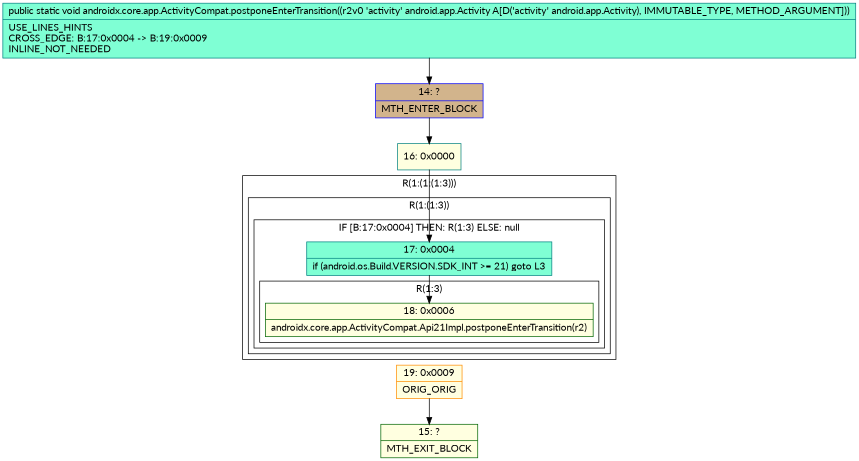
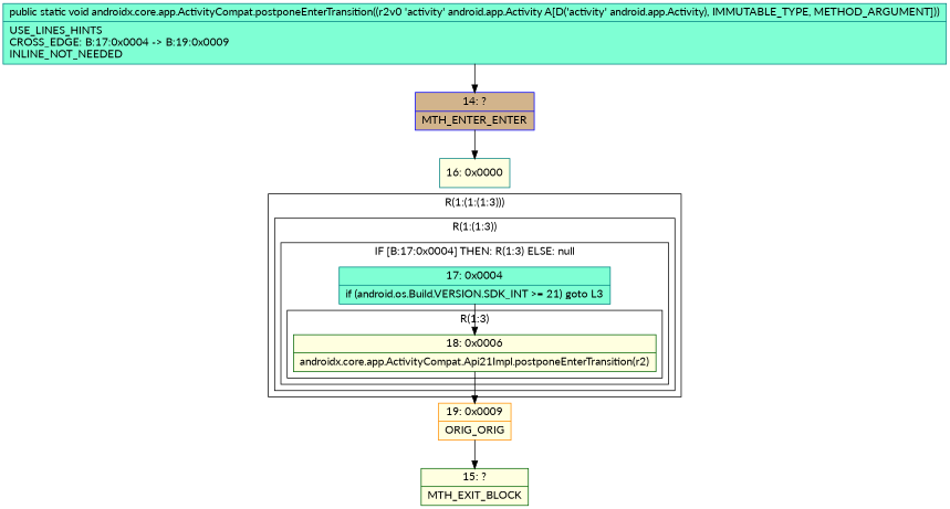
  digraph {
    fontname=Lato
    node [color=teal fillcolor=lightyellow fontname=Lato shape=record style=filled]
    edge [fontname=Lato]
    n1 [color=darkgreen label="{18\:\ 0x0006|androidx.core.app.ActivityCompat.Api21Impl.postponeEnterTransition(r2)\l}"]
    n2 [fillcolor=aquamarine label="{17\:\ 0x0004|if (android.os.Build.VERSION.SDK_INT \>= 21) goto L3\l}"]
    n3 [color=darkorange label="{19\:\ 0x0009|ORIG_ORIG\l}"]
    n4 [color=darkgreen label="{15\:\ ?|MTH_EXIT_BLOCK\l}"]
-   n5 [color=blue fillcolor=tan label="{14\:\ ?|MTH_ENTER_BLOCK\l}"]
+   n5 [color=blue fillcolor=tan label="{14\:\ ?|MTH_ENTER_ENTER\l}"]
    n6 [label="{16\:\ 0x0000}"]
    n7 [fillcolor=aquamarine label="{public static void androidx.core.app.ActivityCompat.postponeEnterTransition((r2v0 'activity' android.app.Activity A[D('activity' android.app.Activity), IMMUTABLE_TYPE, METHOD_ARGUMENT]))  | USE_LINES_HINTS\lCROSS_EDGE: B:17:0x0004 \-\> B:19:0x0009\lINLINE_NOT_NEEDED\l}"]
    subgraph cluster_1 {
      label="R(1:(1:(1:3)))"
      subgraph cluster_2 {
        label="R(1:(1:3))"
        subgraph cluster_3 {
          label="IF [B:17:0x0004] THEN: R(1:3) ELSE: null"
          n2
          subgraph cluster_4 {
            label="R(1:3)"
            n1
          }
        }
      }
    }
+   n1 -> n3
    n2 -> n1
    n3 -> n4
    n5 -> n6
-   n6 -> n2
    n7 -> n5
  }
